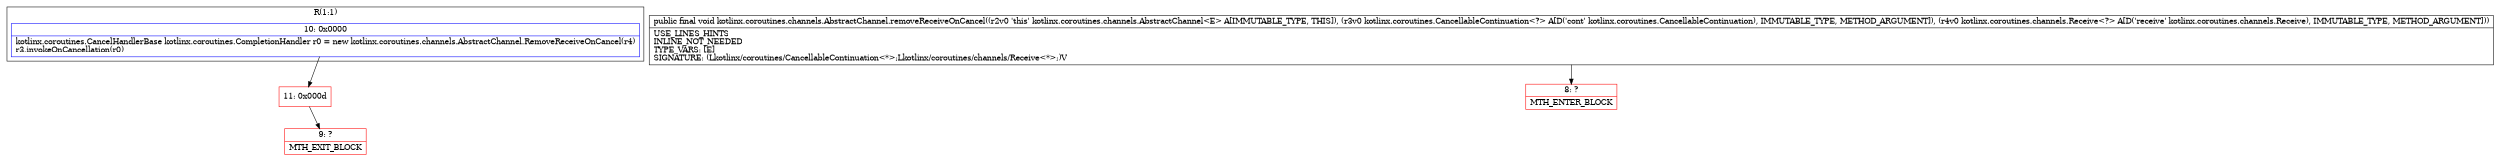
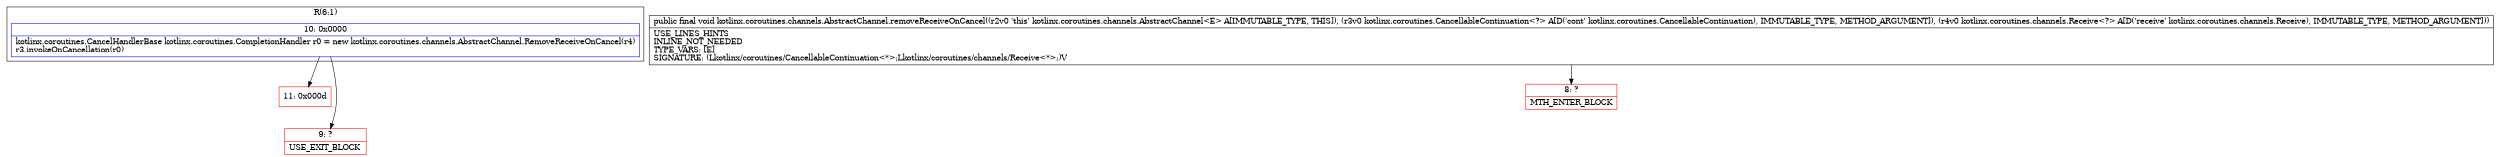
  digraph {
    node [color=red shape=record]
    n1 [color=blue label="{10\:\ 0x0000|kotlinx.coroutines.CancelHandlerBase kotlinx.coroutines.CompletionHandler r0 = new kotlinx.coroutines.channels.AbstractChannel.RemoveReceiveOnCancel(r4)\lr3.invokeOnCancellation(r0)\l}"]
    n2 [label="{11\:\ 0x000d}"]
-   n3 [label="{9\:\ ?|MTH_EXIT_BLOCK\l}"]
+   n3 [label="{9\:\ ?|USE_EXIT_BLOCK\l}"]
    n4 [label="{8\:\ ?|MTH_ENTER_BLOCK\l}"]
    n5 [label="{public final void kotlinx.coroutines.channels.AbstractChannel.removeReceiveOnCancel((r2v0 'this' kotlinx.coroutines.channels.AbstractChannel\<E\> A[IMMUTABLE_TYPE, THIS]), (r3v0 kotlinx.coroutines.CancellableContinuation\<?\> A[D('cont' kotlinx.coroutines.CancellableContinuation), IMMUTABLE_TYPE, METHOD_ARGUMENT]), (r4v0 kotlinx.coroutines.channels.Receive\<?\> A[D('receive' kotlinx.coroutines.channels.Receive), IMMUTABLE_TYPE, METHOD_ARGUMENT]))  | USE_LINES_HINTS\lINLINE_NOT_NEEDED\lTYPE_VARS: [E]\lSIGNATURE: (Lkotlinx\/coroutines\/CancellableContinuation\<*\>;Lkotlinx\/coroutines\/channels\/Receive\<*\>;)V\l}" color=""]
    subgraph cluster_1 {
-     label="R(1:1)"
+     label="R(6:1)"
      n1
    }
    n1 -> n2
-   n2 -> n3
+   n1 -> n3
    n5 -> n4
  }
